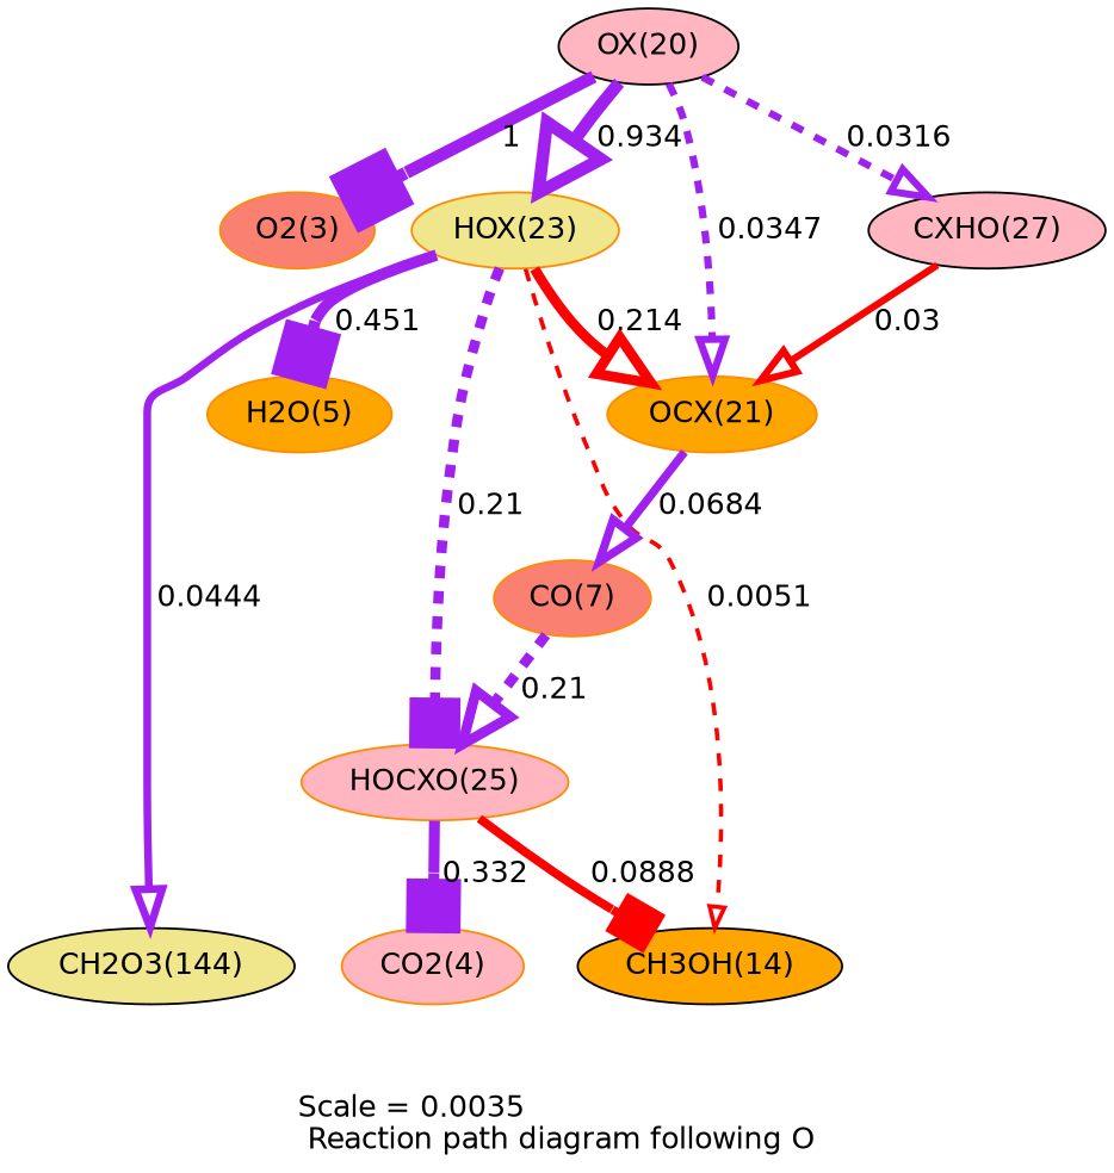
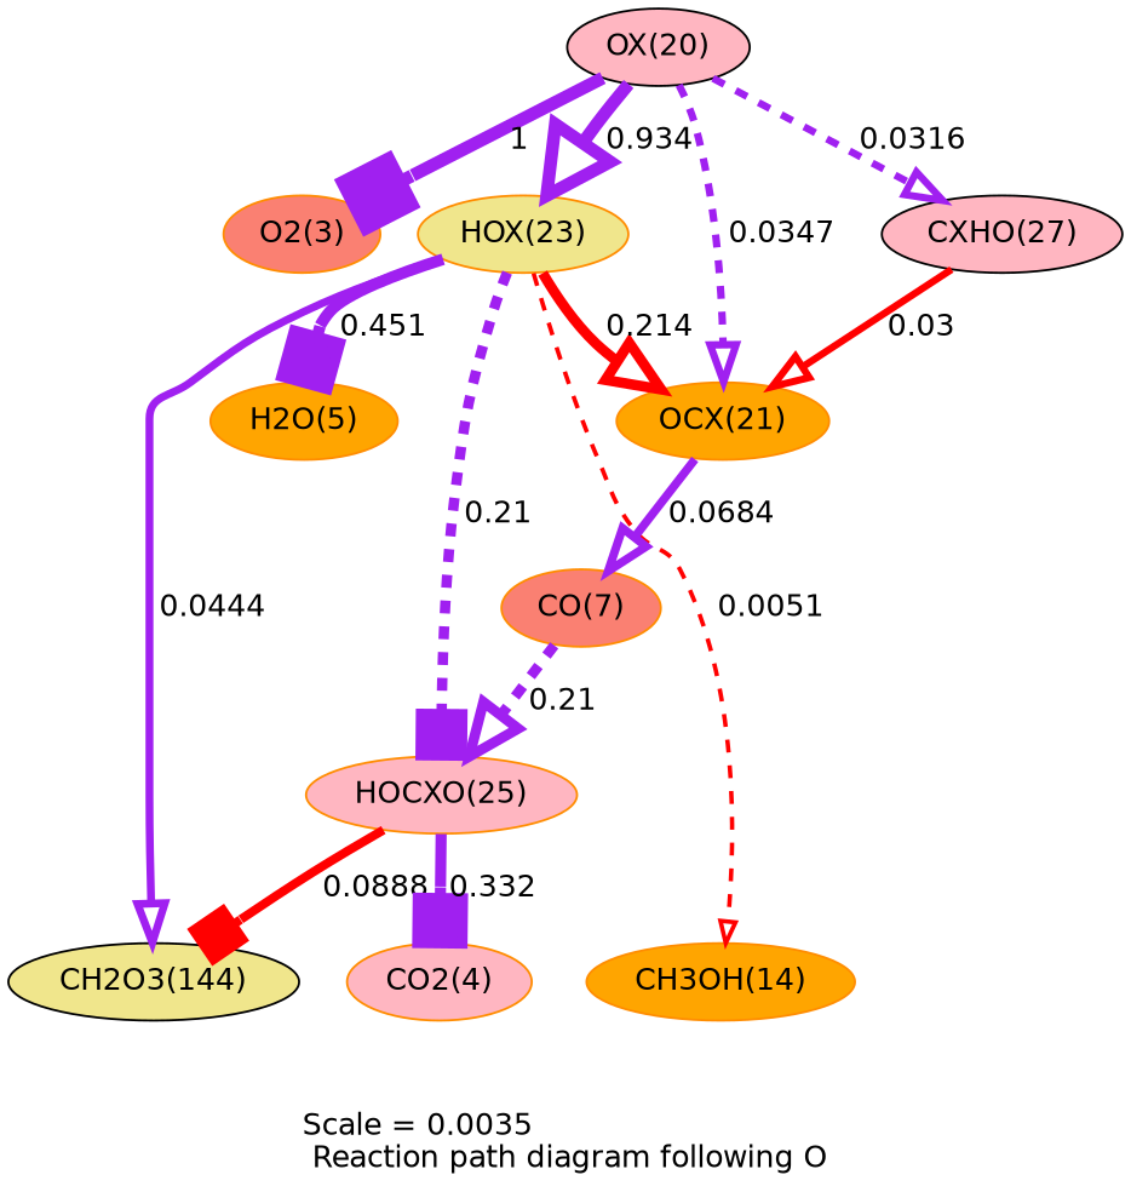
  digraph {
    fontname=Helvetica
    label="Scale = 0.0035\l Reaction path diagram following O"
    node [color=darkorange fillcolor=lightpink fontname=Helvetica style=filled]
    edge [arrowhead=onormal arrowsize=2.41 color=purple fontname=Helvetica penwidth=4.82 style=solid]
    n1 [fillcolor=salmon label="O2(3)"]
    n2 [color=black label="OX(20)"]
    n3 [fillcolor=khaki label="HOX(23)"]
    n4 [color=black label="CXHO(27)"]
    n5 [fillcolor=orange label="OCX(21)"]
-   n6 [color=black fillcolor=orange label="CH3OH(14)"]
+   n6 [fillcolor=orange label="CH3OH(14)"]
    n7 [fillcolor=orange label="H2O(5)"]
    n8 [label="HOCXO(25)"]
    n9 [color=black fillcolor=khaki label="CH2O3(144)"]
    n10 [fillcolor=salmon label="CO(7)"]
    n11 [label="CO2(4)"]
    n2 -> n1 [arrowhead=box arrowsize=3 label=" 1" penwidth=6]
    n2 -> n3 [arrowsize=2.97 label=" 0.934" penwidth=5.95]
    n2 -> n4 [arrowsize=1.7 label=" 0.0316" penwidth=3.39 style=dashed]
    n2 -> n5 [arrowsize=1.73 label=" 0.0347" penwidth=3.46 style=dashed]
    n3 -> n5 [arrowsize=2.42 color=red label=" 0.214" penwidth=4.84]
    n3 -> n6 [arrowsize=1.01 color=red label=" 0.0051" penwidth=2.02 style=dashed]
    n3 -> n7 [arrowhead=box arrowsize=2.7 label=" 0.451" penwidth=5.4]
    n3 -> n8 [arrowhead=box label=" 0.21" style=dashed]
    n3 -> n9 [arrowsize=1.82 label=" 0.0444" penwidth=3.65]
    n4 -> n5 [arrowsize=1.68 color=red label=" 0.03" penwidth=3.35 style=bold]
    n5 -> n10 [arrowsize=1.99 label=" 0.0684" penwidth=3.97 style=bold]
-   n8 -> n6 [arrowhead=box arrowsize=2.09 color=red label=" 0.0888" penwidth=4.17 style=bold]
+   n8 -> n9 [arrowhead=box arrowsize=2.09 color=red label=" 0.0888" penwidth=4.17 style=bold]
    n8 -> n11 [arrowhead=box arrowsize=2.58 label=" 0.332" penwidth=5.17]
    n10 -> n8 [label=" 0.21" style=dashed]
  }
